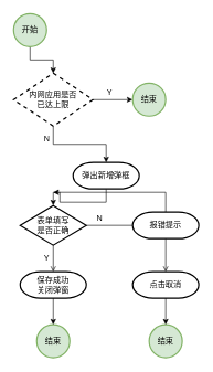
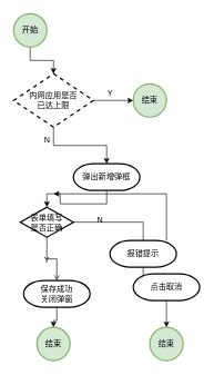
  <mxCell id="0" />
  <mxCell id="1" parent="0" />
  <mxCell id="2" value="" style="edgeStyle=orthogonalEdgeStyle;rounded=0;orthogonalLoop=1;jettySize=auto;html=1;" parent="1" source="3" target="6" edge="1"><mxGeometry relative="1" as="geometry" /></mxCell>
  <mxCell id="3" value="开始" style="strokeWidth=2;html=1;shape=mxgraph.flowchart.start_2;whiteSpace=wrap;fillColor=#d5e8d4;strokeColor=#82b366;" parent="1" vertex="1"><mxGeometry x="20" y="20" width="50" height="50" as="geometry" /></mxCell>
  <mxCell id="4" value="" style="edgeStyle=orthogonalEdgeStyle;rounded=0;orthogonalLoop=1;jettySize=auto;html=1;" parent="1" source="6" target="9" edge="1"><mxGeometry relative="1" as="geometry" /></mxCell>
  <mxCell id="5" value="" style="edgeStyle=orthogonalEdgeStyle;rounded=0;orthogonalLoop=1;jettySize=auto;html=1;" parent="1" source="6" target="21" edge="1"><mxGeometry relative="1" as="geometry" /></mxCell>
  <mxCell id="6" value="内网应用是否&lt;br&gt;已达上限" style="rhombus;whiteSpace=wrap;html=1;strokeWidth=2;dashed=1;" parent="1" vertex="1"><mxGeometry x="20" y="110" width="120" height="80" as="geometry" /></mxCell>
  <mxCell id="7" value="结束" style="strokeWidth=2;html=1;shape=mxgraph.flowchart.start_2;whiteSpace=wrap;fillColor=#d5e8d4;strokeColor=#82b366;" parent="1" vertex="1"><mxGeometry x="55" y="490" width="50" height="50" as="geometry" /></mxCell>
  <mxCell id="8" value="" style="edgeStyle=orthogonalEdgeStyle;rounded=0;orthogonalLoop=1;jettySize=auto;html=1;" parent="1" source="9" target="13" edge="1"><mxGeometry relative="1" as="geometry" /></mxCell>
  <mxCell id="9" value="弹出新增弹框" style="strokeWidth=2;html=1;shape=mxgraph.flowchart.terminator;whiteSpace=wrap;" parent="1" vertex="1"><mxGeometry x="110" y="245" width="100" height="40" as="geometry" /></mxCell>
  <mxCell id="10" value="N" style="text;html=1;align=center;verticalAlign=middle;resizable=0;points=[];autosize=1;strokeColor=none;fillColor=none;" parent="1" vertex="1"><mxGeometry x="55" y="195" width="30" height="30" as="geometry" /></mxCell>
  <mxCell id="11" value="" style="edgeStyle=orthogonalEdgeStyle;rounded=0;orthogonalLoop=1;jettySize=auto;html=1;endArrow=open;" parent="1" source="13" target="15" edge="1"><mxGeometry relative="1" as="geometry" /></mxCell>
  <mxCell id="12" value="" style="edgeStyle=orthogonalEdgeStyle;rounded=0;orthogonalLoop=1;jettySize=auto;html=1;endArrow=none;" parent="1" source="13" target="19" edge="1"><mxGeometry relative="1" as="geometry" /></mxCell>
- <mxCell id="13" value="表单填写&lt;br&gt;是否正确" style="strokeWidth=2;html=1;shape=mxgraph.flowchart.decision;whiteSpace=wrap;" parent="1" vertex="1"><mxGeometry x="30" y="310" width="100" height="60" as="geometry" /></mxCell>
+ <mxCell id="13" value="表单填写&lt;br&gt;是否正确" style="strokeWidth=2;html=1;shape=mxgraph.flowchart.decision;whiteSpace=wrap;" parent="1" vertex="1"><mxGeometry x="30" y="310" width="80" height="45" as="geometry" /></mxCell>
  <mxCell id="14" value="" style="edgeStyle=orthogonalEdgeStyle;rounded=0;orthogonalLoop=1;jettySize=auto;html=1;" parent="1" source="15" target="7" edge="1"><mxGeometry relative="1" as="geometry" /></mxCell>
- <mxCell id="15" value="保存成功&lt;br&gt;关闭弹窗" style="strokeWidth=2;html=1;shape=mxgraph.flowchart.terminator;whiteSpace=wrap;" parent="1" vertex="1"><mxGeometry x="30" y="410" width="100" height="40" as="geometry" /></mxCell>
+ <mxCell id="15" value="保存成功&lt;br&gt;关闭弹窗" style="strokeWidth=2;html=1;shape=mxgraph.flowchart.terminator;whiteSpace=wrap;" parent="1" vertex="1"><mxGeometry x="35" y="420" width="100" height="40" as="geometry" /></mxCell>
  <mxCell id="16" value="Y" style="text;html=1;align=center;verticalAlign=middle;resizable=0;points=[];autosize=1;strokeColor=none;fillColor=none;" parent="1" vertex="1"><mxGeometry x="55" y="375" width="30" height="30" as="geometry" /></mxCell>
  <mxCell id="17" style="edgeStyle=orthogonalEdgeStyle;rounded=0;orthogonalLoop=1;jettySize=auto;html=1;" parent="1" source="19" edge="1"><mxGeometry relative="1" as="geometry"><mxPoint x="80" y="290" as="targetPoint" /><Array as="points"><mxPoint x="250" y="290" /></Array></mxGeometry></mxCell>
  <mxCell id="18" value="" style="edgeStyle=orthogonalEdgeStyle;rounded=0;orthogonalLoop=1;jettySize=auto;html=1;endArrow=open;" parent="1" source="19" target="25" edge="1"><mxGeometry relative="1" as="geometry" /></mxCell>
- <mxCell id="19" value="报错提示" style="strokeWidth=2;html=1;shape=mxgraph.flowchart.terminator;whiteSpace=wrap;" parent="1" vertex="1"><mxGeometry x="200" y="320" width="100" height="40" as="geometry" /></mxCell>
+ <mxCell id="19" value="报错提示" style="strokeWidth=2;html=1;shape=mxgraph.flowchart.terminator;whiteSpace=wrap;" parent="1" vertex="1"><mxGeometry x="165" y="360" width="100" height="40" as="geometry" /></mxCell>
  <mxCell id="20" value="结束" style="strokeWidth=2;html=1;shape=mxgraph.flowchart.start_2;whiteSpace=wrap;fillColor=#d5e8d4;strokeColor=#82b366;" parent="1" vertex="1"><mxGeometry x="225" y="490" width="50" height="50" as="geometry" /></mxCell>
  <mxCell id="21" value="结束" style="strokeWidth=2;html=1;shape=mxgraph.flowchart.start_2;whiteSpace=wrap;fillColor=#d5e8d4;strokeColor=#82b366;" parent="1" vertex="1"><mxGeometry x="200" y="125" width="50" height="50" as="geometry" /></mxCell>
  <mxCell id="22" value="Y" style="text;html=1;align=center;verticalAlign=middle;resizable=0;points=[];autosize=1;strokeColor=none;fillColor=none;" parent="1" vertex="1"><mxGeometry x="150" y="125" width="30" height="30" as="geometry" /></mxCell>
  <mxCell id="23" value="N" style="text;html=1;align=center;verticalAlign=middle;resizable=0;points=[];autosize=1;strokeColor=none;fillColor=none;" parent="1" vertex="1"><mxGeometry x="135" y="315" width="30" height="30" as="geometry" /></mxCell>
  <mxCell id="24" value="" style="edgeStyle=orthogonalEdgeStyle;rounded=0;orthogonalLoop=1;jettySize=auto;html=1;" parent="1" source="25" target="20" edge="1"><mxGeometry relative="1" as="geometry" /></mxCell>
  <mxCell id="25" value="点击取消" style="strokeWidth=2;html=1;shape=mxgraph.flowchart.terminator;whiteSpace=wrap;" parent="1" vertex="1"><mxGeometry x="200" y="410" width="100" height="40" as="geometry" /></mxCell>
